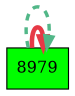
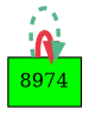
  digraph {
    rankdir=LR
-   n1 [fillcolor="#01fd00" label=8979 shape=box style=filled]
+   n1 [fillcolor="#01fd00" label=8974 shape=box style=filled]
    n1 -> n1 [color="#e63946" penwidth=4.00]
    n1 -> n1 [color="#52b788" penwidth=3.00 style=dashed]
  }
